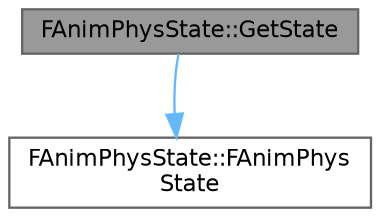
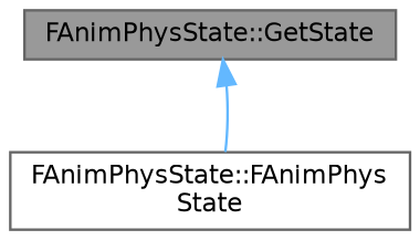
  digraph {
    rankdir=TB
    node [fontname=Helvetica fontsize=10 shape=box style=filled]
    n1 [color=gray40 fillcolor=grey60 fontcolor=black height=0.2 label="FAnimPhysState::GetState" width=0.4]
    n2 [color=grey40 fillcolor=white height=0.2 label="FAnimPhysState::FAnimPhys\lState" width=0.4]
-   n1 -> n2 [color=steelblue1 fontname=Helvetica fontsize=10 labelfontname=Helvetica labelfontsize=10 style=solid]
+   n2 -> n1 [color=steelblue1 fontname=Helvetica fontsize=10 labelfontname=Helvetica labelfontsize=10 style=solid]
  }
